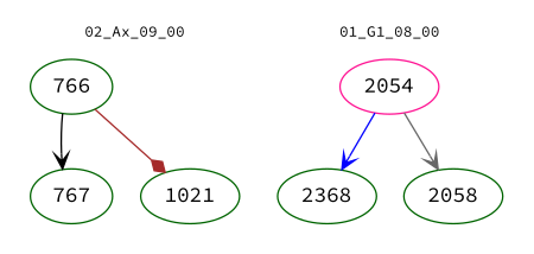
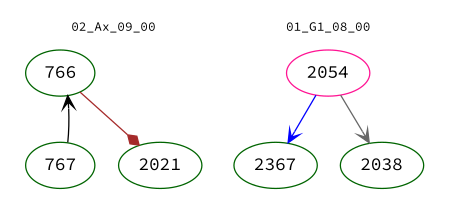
  digraph {
    fontname="Source Code Pro"
    node [color=darkgreen fontname="Source Code Pro"]
    edge [arrowhead=vee fontname="Source Code Pro"]
    n1 [label=766]
    n2 [label=767]
-   n3 [label=1021]
+   n3 [label=2021]
    n4 [color=deeppink label=2054]
-   n5 [label=2368]
-   n6 [label=2058]
+   n5 [label=2367]
+   n6 [label=2038]
    subgraph cluster_1 {
      color=white
      fontsize=10
      label="02_Ax_09_00"
      n1
      n2
      n3
    }
    subgraph cluster_2 {
      color=white
      fontsize=10
      label="01_G1_08_00"
      n4
      n5
      n6
    }
-   n1 -> n2 [color=black]
+   n2 -> n1 [color=black]
    n1 -> n3 [arrowhead=diamond color=brown]
    n4 -> n5 [color=blue]
    n4 -> n6 [color=gray40]
  }
